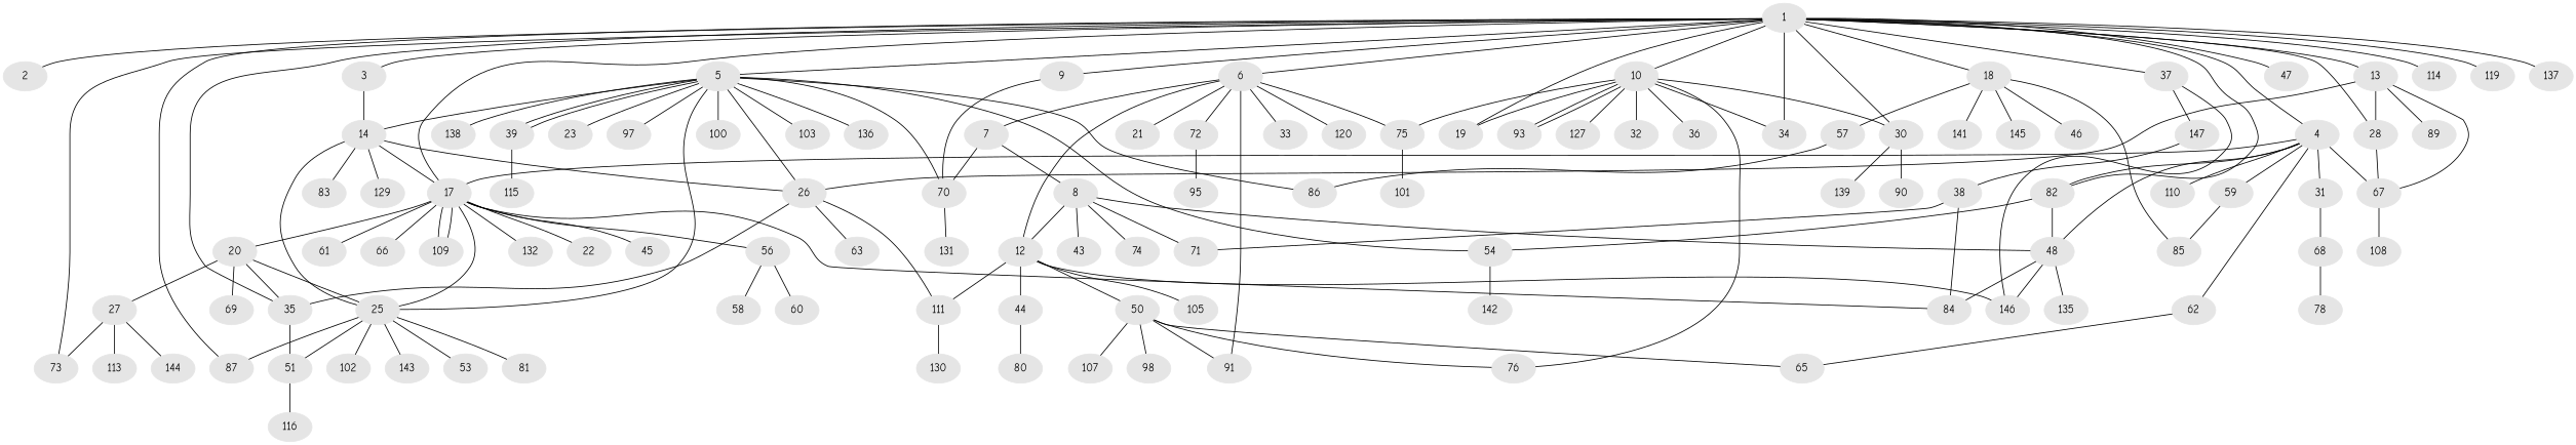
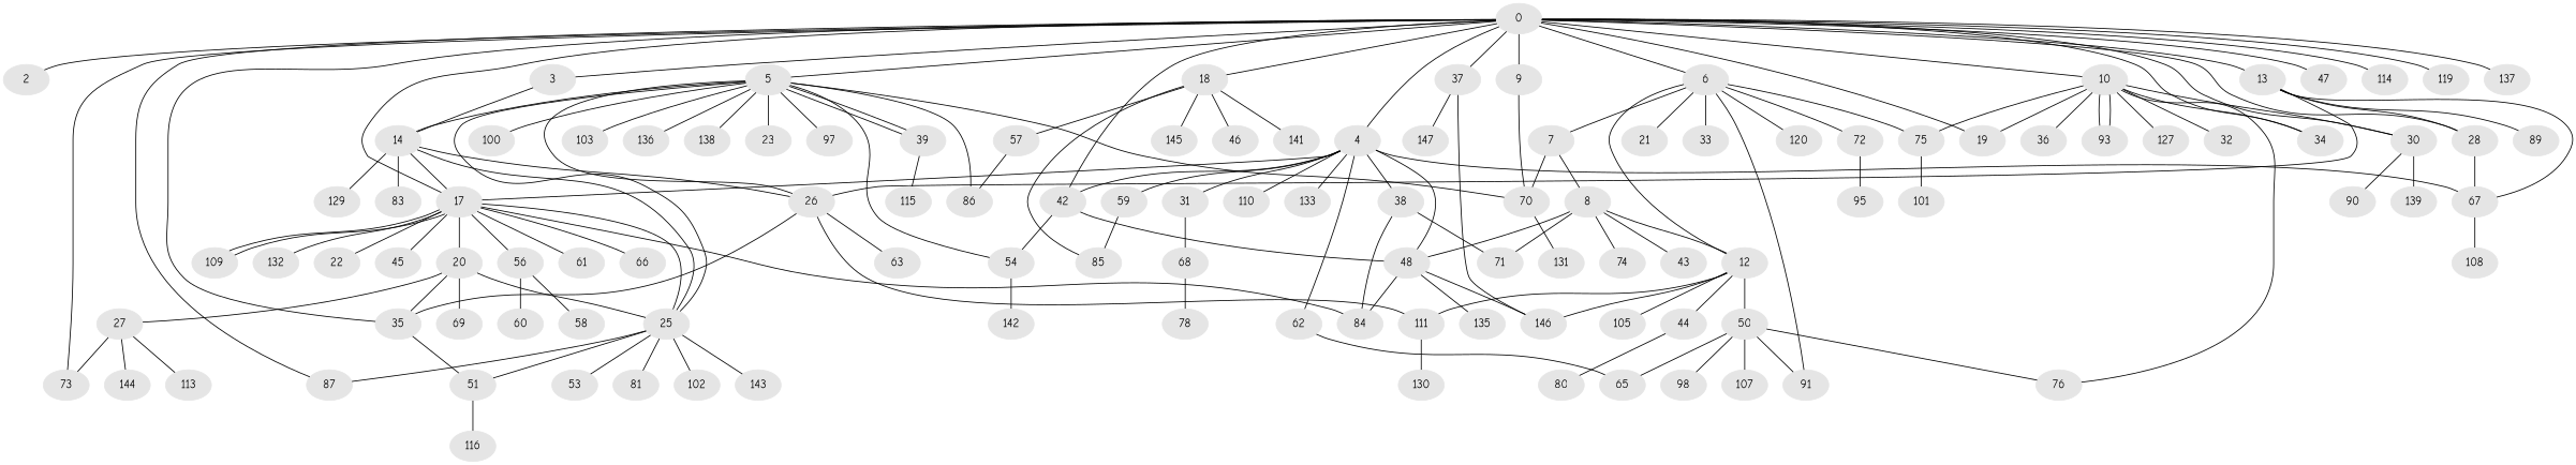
  graph {
    fontname="Comic Neue"
    node [color=gray90 fontname="Comic Neue" style=filled]
    edge [fontname="Comic Neue"]
-   1 [super="+79"]
+   1 [super="+79" label=0]
    2 [super="+96"]
    3
    4 [super="+11"]
    5 [super="+40"]
    6 [super="+140"]
    9 [super="+125"]
    10 [super="+16"]
    13 [super="+41"]
    17 [super="+122"]
    18 [super="+55"]
    19 [super="+29"]
    28
    30 [super="+118"]
    34
    35 [super="+64"]
    37 [super="+99"]
-   42 [label=82]
+   42
    47
    73 [super="+134"]
    87
    114
    119
    137
    14 [super="+24"]
    31
    38
    48 [super="+52"]
    59
    62 [super="+123"]
    67 [super="+128"]
    110
+   133
    23
    25 [super="+88"]
    26 [super="+106"]
    39 [super="+117"]
    54 [super="+104"]
    70 [super="+121"]
    86 [super="+92"]
    97
    100
    103
    136
    138
    7
    12 [super="+15"]
    21
    33
    72
    75 [super="+112"]
    91
    120
    32
    36
    76
    93
    127
    89
    20 [super="+124"]
    22
    45
    56
    61
    66
    84
    109
    132
    46 [super="+82"]
    57
    85
    141
    145
    90
    139
    51
    146
    147
    83
    129
    68
    71 [super="+77"]
    135
    65
    108
    53
    81
    102
    143
    111
    63
    115
    142
    131
    8 [super="+49"]
    44
    50 [super="+94"]
    105
    95
    101
    43
    74 [super="+126"]
    80
    98
    107
    130
    27 [super="+148"]
    69
    58
    60
    113
    144
    78
    116
    1 -- 2
    1 -- 3
    1 -- 4
    1 -- 5
    1 -- 6
    1 -- 9
    1 -- 10
    1 -- 13
    1 -- 17
    1 -- 18
    1 -- 19
    1 -- 28
    1 -- 30
    1 -- 34
    1 -- 35
    1 -- 37
    1 -- 42
    1 -- 47
    1 -- 73
    1 -- 87
    1 -- 114
    1 -- 119
    1 -- 137
    3 -- 14
    4 -- 17
    4 -- 42
    4 -- 31
-   147 -- 38
+   4 -- 38
    4 -- 48
    4 -- 59
    4 -- 62
    4 -- 67
    4 -- 110
+   4 -- 133
    5 -- 14
    5 -- 23
    5 -- 25
    5 -- 26
    5 -- 39
    5 -- 39
    5 -- 54
    5 -- 70
    5 -- 86
    5 -- 97
    5 -- 100
    5 -- 103
    5 -- 136
    5 -- 138
    6 -- 7
    6 -- 12
    6 -- 21
    6 -- 33
    6 -- 72
    6 -- 75
    6 -- 91
    6 -- 120
    9 -- 70
    10 -- 19
    10 -- 30
    10 -- 34
    10 -- 75
    10 -- 32
    10 -- 36
    10 -- 76
    10 -- 93
    10 -- 93
    10 -- 127
    13 -- 28
    13 -- 67
    13 -- 26
    13 -- 89
    17 -- 25
    17 -- 20
    17 -- 22
    17 -- 45
    17 -- 56
    17 -- 61
    17 -- 66
    17 -- 84
    17 -- 109
    17 -- 109
    17 -- 132
    18 -- 46
    18 -- 57
    18 -- 85
    18 -- 141
    18 -- 145
    28 -- 67
    30 -- 90
    30 -- 139
    35 -- 51
    37 -- 146
    37 -- 147
    42 -- 48
    42 -- 54
    14 -- 17
    14 -- 25
    14 -- 26
    14 -- 83
    14 -- 129
    31 -- 68
    38 -- 84
    38 -- 71
    48 -- 84
    48 -- 146
    48 -- 135
    59 -- 85
    62 -- 65
    67 -- 108
    25 -- 87
    25 -- 51
    25 -- 53
    25 -- 81
    25 -- 102
    25 -- 143
    26 -- 35
    26 -- 111
    26 -- 63
    39 -- 115
    54 -- 142
    70 -- 131
    7 -- 70
    7 -- 8
    12 -- 146
    12 -- 111
    12 -- 44
    12 -- 50
    12 -- 105
    72 -- 95
    75 -- 101
    20 -- 35
    20 -- 25
    20 -- 27
    20 -- 69
    56 -- 58
    56 -- 60
    57 -- 86
    51 -- 116
    68 -- 78
    111 -- 130
    8 -- 48
    8 -- 12
    8 -- 71
    8 -- 43
    8 -- 74
    44 -- 80
    50 -- 91
    50 -- 76
    50 -- 65
    50 -- 98
    50 -- 107
    27 -- 73
    27 -- 113
    27 -- 144
  }
